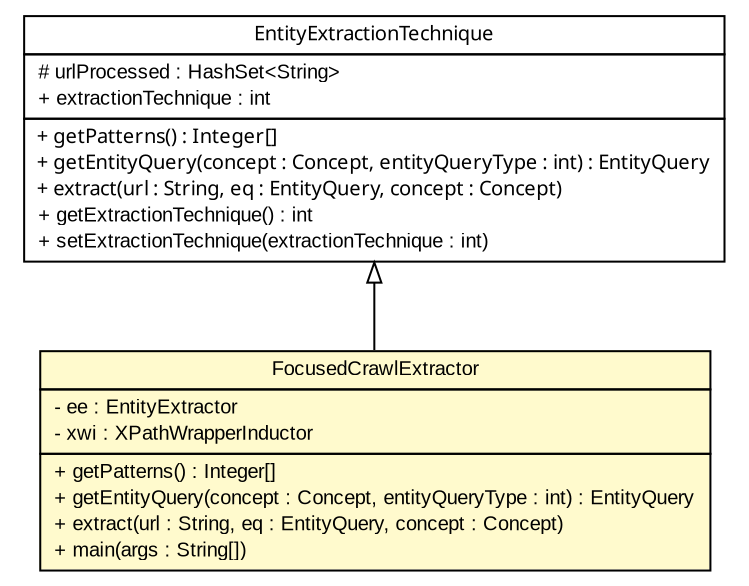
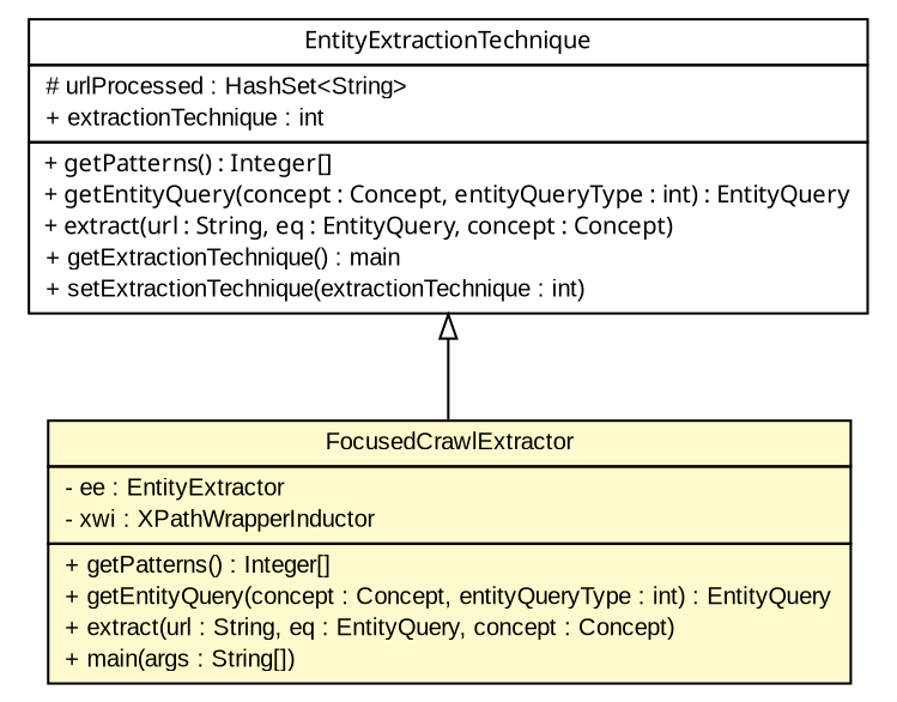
  digraph {
    nodesep=0.25
    ranksep=0.5
    node [fontcolor=black fontname=arial fontsize=10.0 shape=plaintext]
    n1 [label=<<table title="tud.iir.extraction.entity.FocusedCrawlExtractor" border="0" cellborder="1" cellspacing="0" cellpadding="2" port="p" bgcolor="lemonChiffon" href="./FocusedCrawlExtractor.html"> 		<tr><td><table border="0" cellspacing="0" cellpadding="1"> <tr><td align="center" balign="center"> FocusedCrawlExtractor </td></tr> 		</table></td></tr> 		<tr><td><table border="0" cellspacing="0" cellpadding="1"> <tr><td align="left" balign="left"> - ee : EntityExtractor </td></tr> <tr><td align="left" balign="left"> - xwi : XPathWrapperInductor </td></tr> 		</table></td></tr> 		<tr><td><table border="0" cellspacing="0" cellpadding="1"> <tr><td align="left" balign="left"> + getPatterns() : Integer[] </td></tr> <tr><td align="left" balign="left"> + getEntityQuery(concept : Concept, entityQueryType : int) : EntityQuery </td></tr> <tr><td align="left" balign="left"> + extract(url : String, eq : EntityQuery, concept : Concept) </td></tr> <tr><td align="left" balign="left"> + main(args : String[]) </td></tr> 		</table></td></tr> 		</table>>]
-   n2 [label=<<table title="tud.iir.extraction.entity.EntityExtractionTechnique" border="0" cellborder="1" cellspacing="0" cellpadding="2" port="p" href="./EntityExtractionTechnique.html"> 		<tr><td><table border="0" cellspacing="0" cellpadding="1"> <tr><td align="center" balign="center"><font face="ariali"> EntityExtractionTechnique </font></td></tr> 		</table></td></tr> 		<tr><td><table border="0" cellspacing="0" cellpadding="1"> <tr><td align="left" balign="left"> # urlProcessed : HashSet&lt;String&gt; </td></tr> <tr><td align="left" balign="left"> + extractionTechnique : int </td></tr> 		</table></td></tr> 		<tr><td><table border="0" cellspacing="0" cellpadding="1"> <tr><td align="left" balign="left"><font face="ariali" point-size="10.0"> + getPatterns() : Integer[] </font></td></tr> <tr><td align="left" balign="left"><font face="ariali" point-size="10.0"> + getEntityQuery(concept : Concept, entityQueryType : int) : EntityQuery </font></td></tr> <tr><td align="left" balign="left"><font face="ariali" point-size="10.0"> + extract(url : String, eq : EntityQuery, concept : Concept) </font></td></tr> <tr><td align="left" balign="left"> + getExtractionTechnique() : int </td></tr> <tr><td align="left" balign="left"> + setExtractionTechnique(extractionTechnique : int) </td></tr> 		</table></td></tr> 		</table>>]
+   n2 [label=<<table title="tud.iir.extraction.entity.EntityExtractionTechnique" border="0" cellborder="1" cellspacing="0" cellpadding="2" port="p" href="./EntityExtractionTechnique.html"> 		<tr><td><table border="0" cellspacing="0" cellpadding="1"> <tr><td align="center" balign="center"><font face="ariali"> EntityExtractionTechnique </font></td></tr> 		</table></td></tr> 		<tr><td><table border="0" cellspacing="0" cellpadding="1"> <tr><td align="left" balign="left"> # urlProcessed : HashSet&lt;String&gt; </td></tr> <tr><td align="left" balign="left"> + extractionTechnique : int </td></tr> 		</table></td></tr> 		<tr><td><table border="0" cellspacing="0" cellpadding="1"> <tr><td align="left" balign="left"><font face="ariali" point-size="10.0"> + getPatterns() : Integer[] </font></td></tr> <tr><td align="left" balign="left"><font face="ariali" point-size="10.0"> + getEntityQuery(concept : Concept, entityQueryType : int) : EntityQuery </font></td></tr> <tr><td align="left" balign="left"><font face="ariali" point-size="10.0"> + extract(url : String, eq : EntityQuery, concept : Concept) </font></td></tr> <tr><td align="left" balign="left"> + getExtractionTechnique() : main </td></tr> <tr><td align="left" balign="left"> + setExtractionTechnique(extractionTechnique : int) </td></tr> 		</table></td></tr> 		</table>>]
    n2 -> n1 [arrowtail=empty dir=back fontname=arial fontsize=10 headport=p labelfontname=arial labelfontsize=10 tailport=p]
  }
